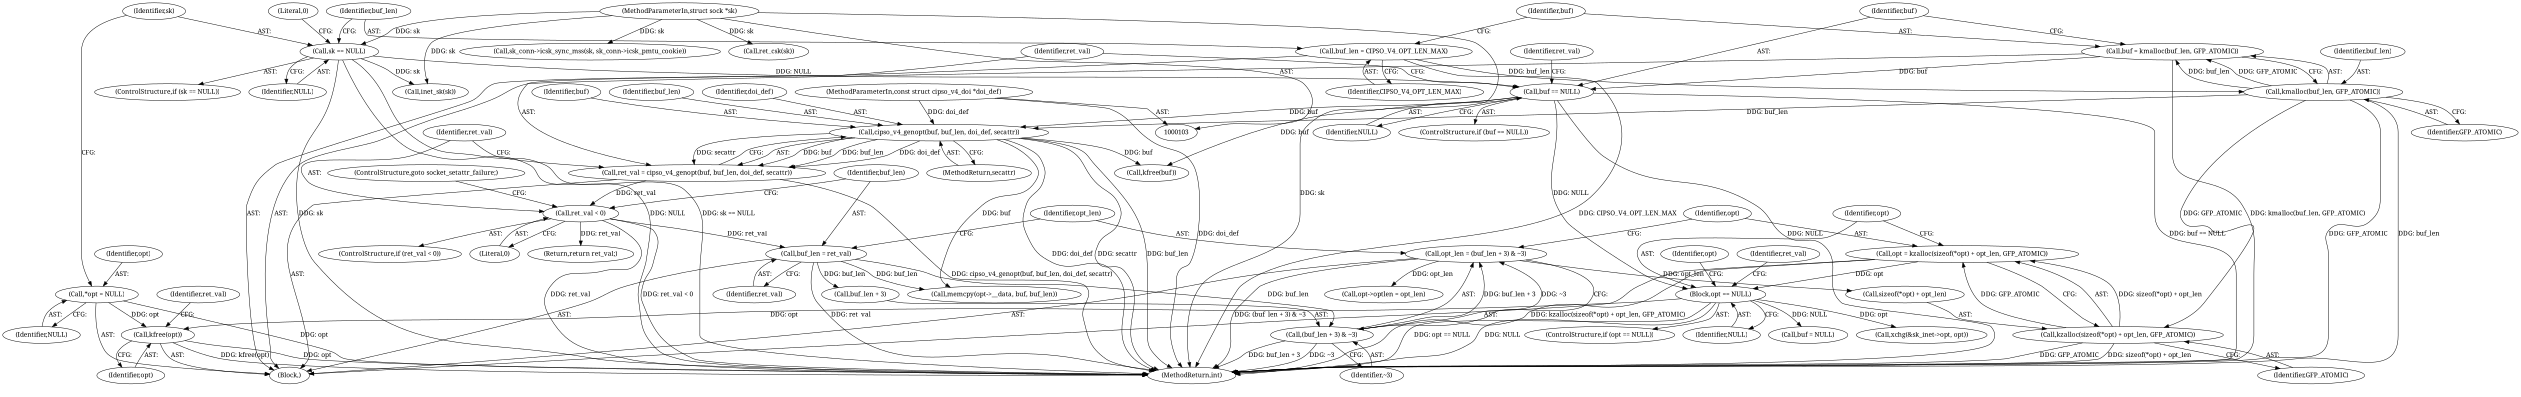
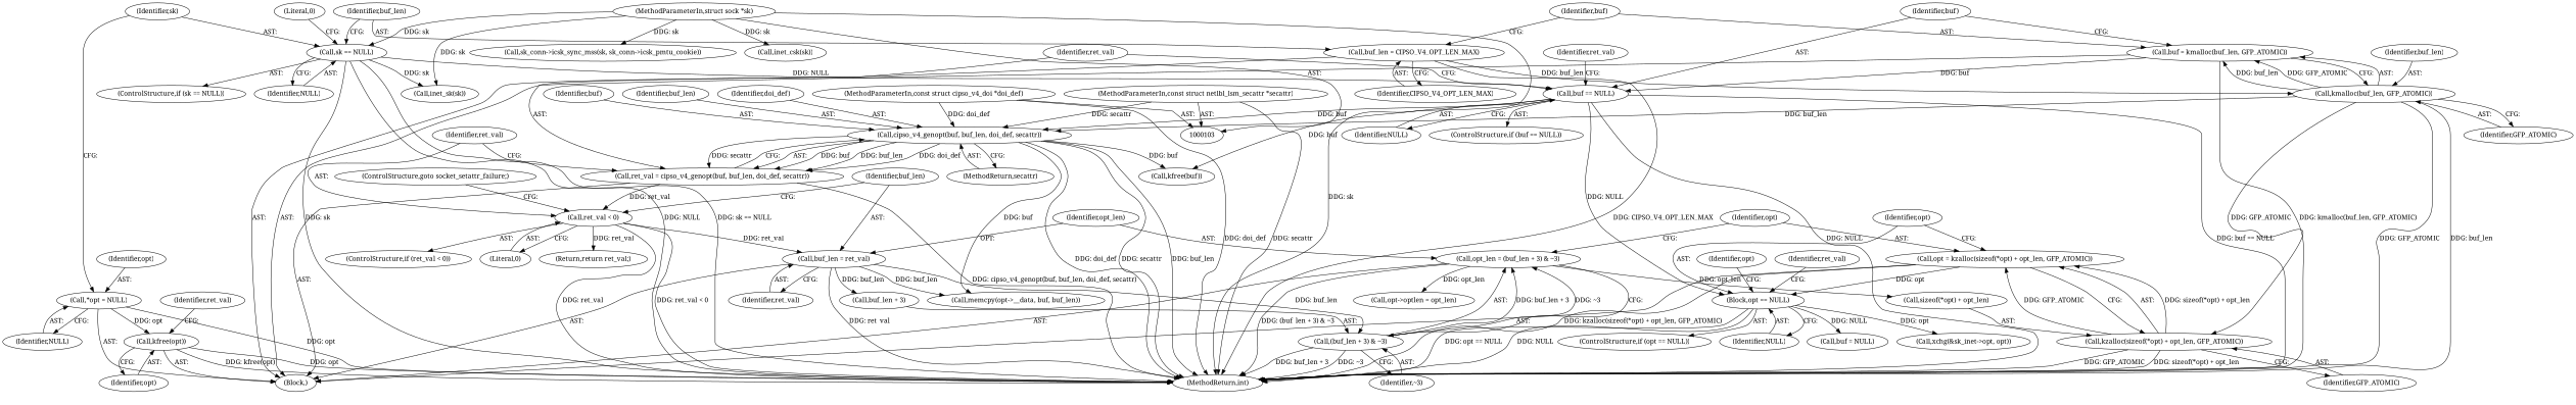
  digraph {
    fontname="Noto Serif"
    node [fontname="Noto Serif"]
    edge [fontname="Noto Serif"]
    n1 [label="(Call,kfree(opt))"]
    n2 [label="(MethodReturn,int)"]
    n3 [label="(Block,)"]
    n4 [label="(Identifier,opt)"]
    n5 [label="(Block,opt == NULL)"]
    n6 [label="(Call,buf = NULL)"]
    n7 [label="(Call,xchg(&sk_inet->opt, opt))"]
    n8 [label="(ControlStructure,if (opt == NULL))"]
    n9 [label="(Identifier,NULL)"]
    n10 [label="(Call,opt = kzalloc(sizeof(*opt) + opt_len, GFP_ATOMIC))"]
    n11 [label="(Call,kzalloc(sizeof(*opt) + opt_len, GFP_ATOMIC))"]
    n12 [label="(Identifier,GFP_ATOMIC)"]
    n13 [label="(Call,opt_len = (buf_len + 3) & ~3)"]
    n14 [label="(Call,(buf_len + 3) & ~3)"]
    n15 [label="(Call,opt->optlen = opt_len)"]
    n16 [label="(Call,sizeof(*opt) + opt_len)"]
    n17 [label="(Identifier,~3)"]
    n18 [label="(Call,buf_len = ret_val)"]
    n19 [label="(Call,memcpy(opt->__data, buf, buf_len))"]
    n20 [label="(Identifier,ret_val)"]
    n21 [label="(Call,buf_len + 3)"]
    n22 [label="(Call,ret_val < 0)"]
    n23 [label="(Literal,0)"]
    n24 [label="(Return,return ret_val;)"]
    n25 [label="(ControlStructure,if (ret_val < 0))"]
    n26 [label="(Call,ret_val = cipso_v4_genopt(buf, buf_len, doi_def, secattr))"]
    n27 [label="(Call,cipso_v4_genopt(buf, buf_len, doi_def, secattr))"]
    n28 [label="(MethodReturn,secattr)"]
    n29 [label="(Call,kfree(buf))"]
    n30 [label="(Call,buf == NULL)"]
    n31 [label="(Identifier,NULL)"]
    n32 [label="(ControlStructure,if (buf == NULL))"]
    n33 [label="(Call,buf = kmalloc(buf_len, GFP_ATOMIC))"]
    n34 [label="(Call,kmalloc(buf_len, GFP_ATOMIC))"]
    n35 [label="(Identifier,GFP_ATOMIC)"]
    n36 [label="(Call,buf_len = CIPSO_V4_OPT_LEN_MAX)"]
    n37 [label="(Identifier,CIPSO_V4_OPT_LEN_MAX)"]
    n38 [label="(Call,sk == NULL)"]
    n39 [label="(Identifier,NULL)"]
    n40 [label="(ControlStructure,if (sk == NULL))"]
    n41 [label="(Call,inet_sk(sk))"]
    n42 [label="(MethodParameterIn,struct sock *sk)"]
    n43 [label="(Call,sk_conn->icsk_sync_mss(sk, sk_conn->icsk_pmtu_cookie))"]
-   n44 [label="(Call,ret_csk(sk))"]
+   n44 [label="(Call,inet_csk(sk))"]
    1000103
    n46 [label="(MethodParameterIn,const struct cipso_v4_doi *doi_def)"]
+   n47 [label="(MethodParameterIn,const struct netlbl_lsm_secattr *secattr)"]
    n48 [label="(Call,*opt = NULL)"]
    n49 [label="(Identifier,NULL)"]
    n50 [label="(Identifier,doi_def)"]
    n51 [label="(Identifier,ret_val)"]
    n52 [label="(Identifier,buf)"]
    n53 [label="(Identifier,opt)"]
    n54 [label="(Identifier,buf)"]
    n55 [label="(Identifier,opt)"]
    n56 [label="(Identifier,buf_len)"]
    n57 [label="(Identifier,ret_val)"]
    n58 [label="(Identifier,ret_val)"]
    n59 [label="(Identifier,buf_len)"]
    n60 [label="(ControlStructure,goto socket_setattr_failure;)"]
    n61 [label="(Identifier,ret_val)"]
    n62 [label="(Identifier,buf_len)"]
    n63 [label="(Identifier,buf_len)"]
    n64 [label="(Identifier,sk)"]
    n65 [label="(Identifier,opt_len)"]
    n66 [label="(Identifier,buf)"]
    n67 [label="(Identifier,opt)"]
    n68 [label="(Identifier,ret_val)"]
    n69 [label="(Literal,0)"]
    n70 [label="(Identifier,opt)"]
    n1 -> n2 [label="DDG: kfree(opt)"]
    n1 -> n2 [label="DDG: opt"]
    n1 -> n3 [label="AST: "]
    n1 -> n4 [label="CFG: "]
    n4 -> n1 [label="AST: "]
-   n5 -> n1 [label="DDG: opt"]
    n5 -> n2 [label="DDG: opt == NULL"]
    n5 -> n2 [label="DDG: NULL"]
    n5 -> n6 [label="DDG: NULL"]
    n5 -> n7 [label="DDG: opt"]
    n5 -> n8 [label="AST: "]
    n5 -> n9 [label="CFG: "]
    n9 -> n5 [label="AST: "]
    n10 -> n2 [label="DDG: kzalloc(sizeof(*opt) + opt_len, GFP_ATOMIC)"]
    n10 -> n3 [label="AST: "]
    n10 -> n5 [label="DDG: opt"]
    n10 -> n11 [label="CFG: "]
    n11 -> n2 [label="DDG: GFP_ATOMIC"]
    n11 -> n2 [label="DDG: sizeof(*opt) + opt_len"]
    n11 -> n10 [label="AST: "]
    n11 -> n10 [label="DDG: sizeof(*opt) + opt_len"]
    n11 -> n10 [label="DDG: GFP_ATOMIC"]
    n11 -> n12 [label="CFG: "]
    n12 -> n11 [label="AST: "]
    n13 -> n2 [label="DDG: (buf_len + 3) & ~3"]
    n13 -> n3 [label="AST: "]
    n13 -> n14 [label="CFG: "]
    n13 -> n15 [label="DDG: opt_len"]
    n13 -> n16 [label="DDG: opt_len"]
    n14 -> n2 [label="DDG: buf_len + 3"]
    n14 -> n2 [label="DDG: ~3"]
    n14 -> n13 [label="AST: "]
    n14 -> n13 [label="DDG: buf_len + 3"]
    n14 -> n13 [label="DDG: ~3"]
    n14 -> n17 [label="CFG: "]
    n16 -> n11 [label="AST: "]
    n17 -> n14 [label="AST: "]
    n18 -> n2 [label="DDG: ret_val"]
    n18 -> n3 [label="AST: "]
    n18 -> n14 [label="DDG: buf_len"]
    n18 -> n19 [label="DDG: buf_len"]
    n18 -> n20 [label="CFG: "]
    n18 -> n21 [label="DDG: buf_len"]
    n20 -> n18 [label="AST: "]
    n21 -> n14 [label="AST: "]
    n22 -> n2 [label="DDG: ret_val < 0"]
    n22 -> n2 [label="DDG: ret_val"]
    n22 -> n18 [label="DDG: ret_val"]
    n22 -> n23 [label="CFG: "]
    n22 -> n24 [label="DDG: ret_val"]
    n22 -> n25 [label="AST: "]
    n23 -> n22 [label="AST: "]
    n26 -> n2 [label="DDG: cipso_v4_genopt(buf, buf_len, doi_def, secattr)"]
    n26 -> n3 [label="AST: "]
    n26 -> n22 [label="DDG: ret_val"]
    n26 -> n27 [label="CFG: "]
    n27 -> n2 [label="DDG: secattr"]
    n27 -> n2 [label="DDG: buf_len"]
    n27 -> n2 [label="DDG: doi_def"]
    n27 -> n19 [label="DDG: buf"]
    n27 -> n26 [label="AST: "]
    n27 -> n26 [label="DDG: buf"]
    n27 -> n26 [label="DDG: buf_len"]
    n27 -> n26 [label="DDG: doi_def"]
    n27 -> n26 [label="DDG: secattr"]
    n27 -> n28 [label="CFG: "]
    n27 -> n29 [label="DDG: buf"]
    n28 -> n27 [label="AST: "]
    n30 -> n2 [label="DDG: NULL"]
    n30 -> n2 [label="DDG: buf == NULL"]
    n30 -> n5 [label="DDG: NULL"]
    n30 -> n27 [label="DDG: buf"]
    n30 -> n29 [label="DDG: buf"]
    n30 -> n31 [label="CFG: "]
    n30 -> n32 [label="AST: "]
    n31 -> n30 [label="AST: "]
    n33 -> n2 [label="DDG: kmalloc(buf_len, GFP_ATOMIC)"]
    n33 -> n3 [label="AST: "]
    n33 -> n30 [label="DDG: buf"]
    n33 -> n34 [label="CFG: "]
    n34 -> n2 [label="DDG: GFP_ATOMIC"]
    n34 -> n2 [label="DDG: buf_len"]
    n34 -> n11 [label="DDG: GFP_ATOMIC"]
    n34 -> n27 [label="DDG: buf_len"]
    n34 -> n33 [label="AST: "]
    n34 -> n33 [label="DDG: buf_len"]
    n34 -> n33 [label="DDG: GFP_ATOMIC"]
    n34 -> n35 [label="CFG: "]
    n35 -> n34 [label="AST: "]
    n36 -> n2 [label="DDG: CIPSO_V4_OPT_LEN_MAX"]
    n36 -> n3 [label="AST: "]
    n36 -> n34 [label="DDG: buf_len"]
    n36 -> n37 [label="CFG: "]
    n37 -> n36 [label="AST: "]
    n38 -> n2 [label="DDG: sk == NULL"]
    n38 -> n2 [label="DDG: sk"]
    n38 -> n2 [label="DDG: NULL"]
    n38 -> n30 [label="DDG: NULL"]
    n38 -> n39 [label="CFG: "]
    n38 -> n40 [label="AST: "]
    n38 -> n41 [label="DDG: sk"]
    n39 -> n38 [label="AST: "]
    n42 -> n2 [label="DDG: sk"]
    n42 -> n38 [label="DDG: sk"]
    n42 -> n41 [label="DDG: sk"]
    n42 -> n43 [label="DDG: sk"]
    n42 -> n44 [label="DDG: sk"]
    n42 -> 1000103 [label="AST: "]
    n46 -> n2 [label="DDG: doi_def"]
    n46 -> n27 [label="DDG: doi_def"]
    n46 -> 1000103 [label="AST: "]
+   n47 -> n2 [label="DDG: secattr"]
+   n47 -> n27 [label="DDG: secattr"]
+   n47 -> 1000103 [label="AST: "]
    n48 -> n1 [label="DDG: opt"]
    n48 -> n2 [label="DDG: opt"]
    n48 -> n3 [label="AST: "]
    n48 -> n49 [label="CFG: "]
    n49 -> n48 [label="AST: "]
    n50 -> n27 [label="AST: "]
    n51 -> n1 [label="CFG: "]
    n52 -> n33 [label="AST: "]
    n52 -> n36 [label="CFG: "]
    n53 -> n5 [label="AST: "]
    n53 -> n10 [label="CFG: "]
    n54 -> n27 [label="AST: "]
    n55 -> n5 [label="CFG: "]
    n56 -> n18 [label="AST: "]
    n56 -> n22 [label="CFG: "]
    n57 -> n30 [label="CFG: "]
    n58 -> n5 [label="CFG: "]
    n59 -> n27 [label="AST: "]
    n60 -> n22 [label="CFG: "]
    n61 -> n26 [label="AST: "]
    n61 -> n30 [label="CFG: "]
    n62 -> n34 [label="AST: "]
    n63 -> n36 [label="AST: "]
    n63 -> n38 [label="CFG: "]
    n64 -> n38 [label="AST: "]
    n64 -> n48 [label="CFG: "]
    n65 -> n13 [label="AST: "]
-   n65 -> n18 [label="CFG: "]
+   n65 -> n18 [label="OPT: "]
    n66 -> n30 [label="AST: "]
    n66 -> n33 [label="CFG: "]
    n67 -> n48 [label="AST: "]
    n68 -> n22 [label="AST: "]
    n68 -> n26 [label="CFG: "]
    n69 -> n38 [label="CFG: "]
    n70 -> n10 [label="AST: "]
    n70 -> n13 [label="CFG: "]
  }
